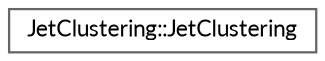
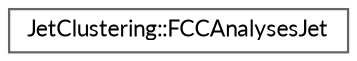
  digraph {
    rankdir=LR
    fontname=Lato
-   n1 [color=grey40 fillcolor=white fontname=Lato fontsize=10 height=0.2 label="JetClustering::JetClustering" shape=box style=filled width=0.4]
+   n1 [color=grey40 fillcolor=white fontname=Lato fontsize=10 height=0.2 label="JetClustering::FCCAnalysesJet" shape=box style=filled width=0.4]
  }
